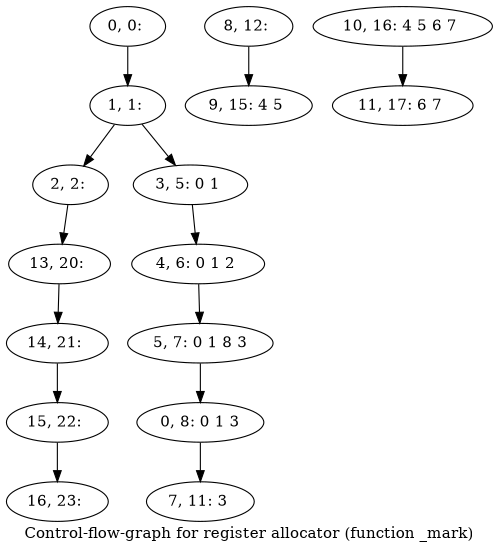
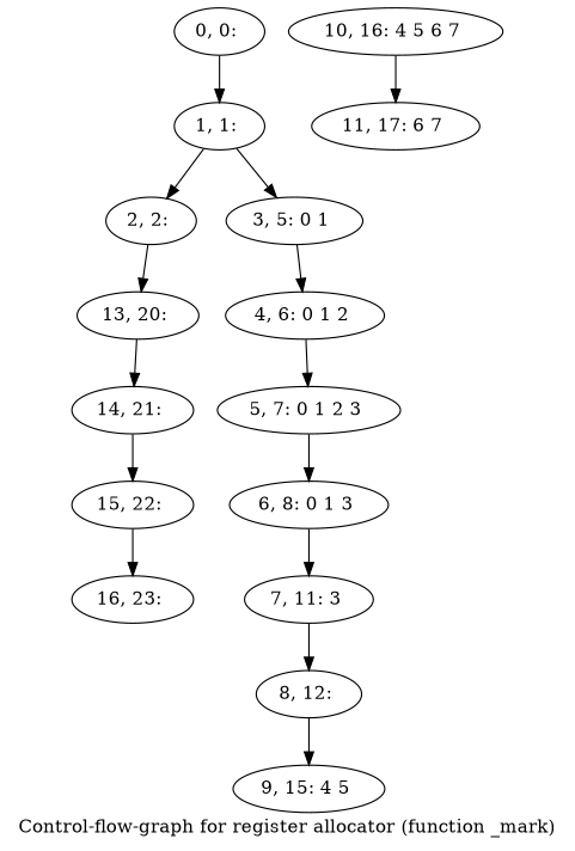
  digraph {
    label="Control-flow-graph for register allocator (function _mark)"
    n1 [label="0, 0: "]
    n2 [label="1, 1: "]
    n3 [label="2, 2: "]
    n4 [label="3, 5: 0 1 "]
    n5 [label="13, 20: "]
    n6 [label="4, 6: 0 1 2 "]
    n7 [label="14, 21: "]
-   n8 [label="5, 7: 0 1 8 3"]
-   n9 [label="0, 8: 0 1 3"]
+   n8 [label="5, 7: 0 1 2 3 "]
+   n9 [label="6, 8: 0 1 3 "]
    n10 [label="7, 11: 3 "]
    n11 [label="8, 12: "]
    n12 [label="9, 15: 4 5 "]
    n13 [label="10, 16: 4 5 6 7 "]
    n14 [label="11, 17: 6 7 "]
    n15 [label="15, 22: "]
    n16 [label="16, 23: "]
    n1 -> n2
    n2 -> n3
    n2 -> n4
    n3 -> n5
    n4 -> n6
    n5 -> n7
    n6 -> n8
    n7 -> n15
    n8 -> n9
    n9 -> n10
+   n10 -> n11
    n11 -> n12
    n13 -> n14
    n15 -> n16
  }
